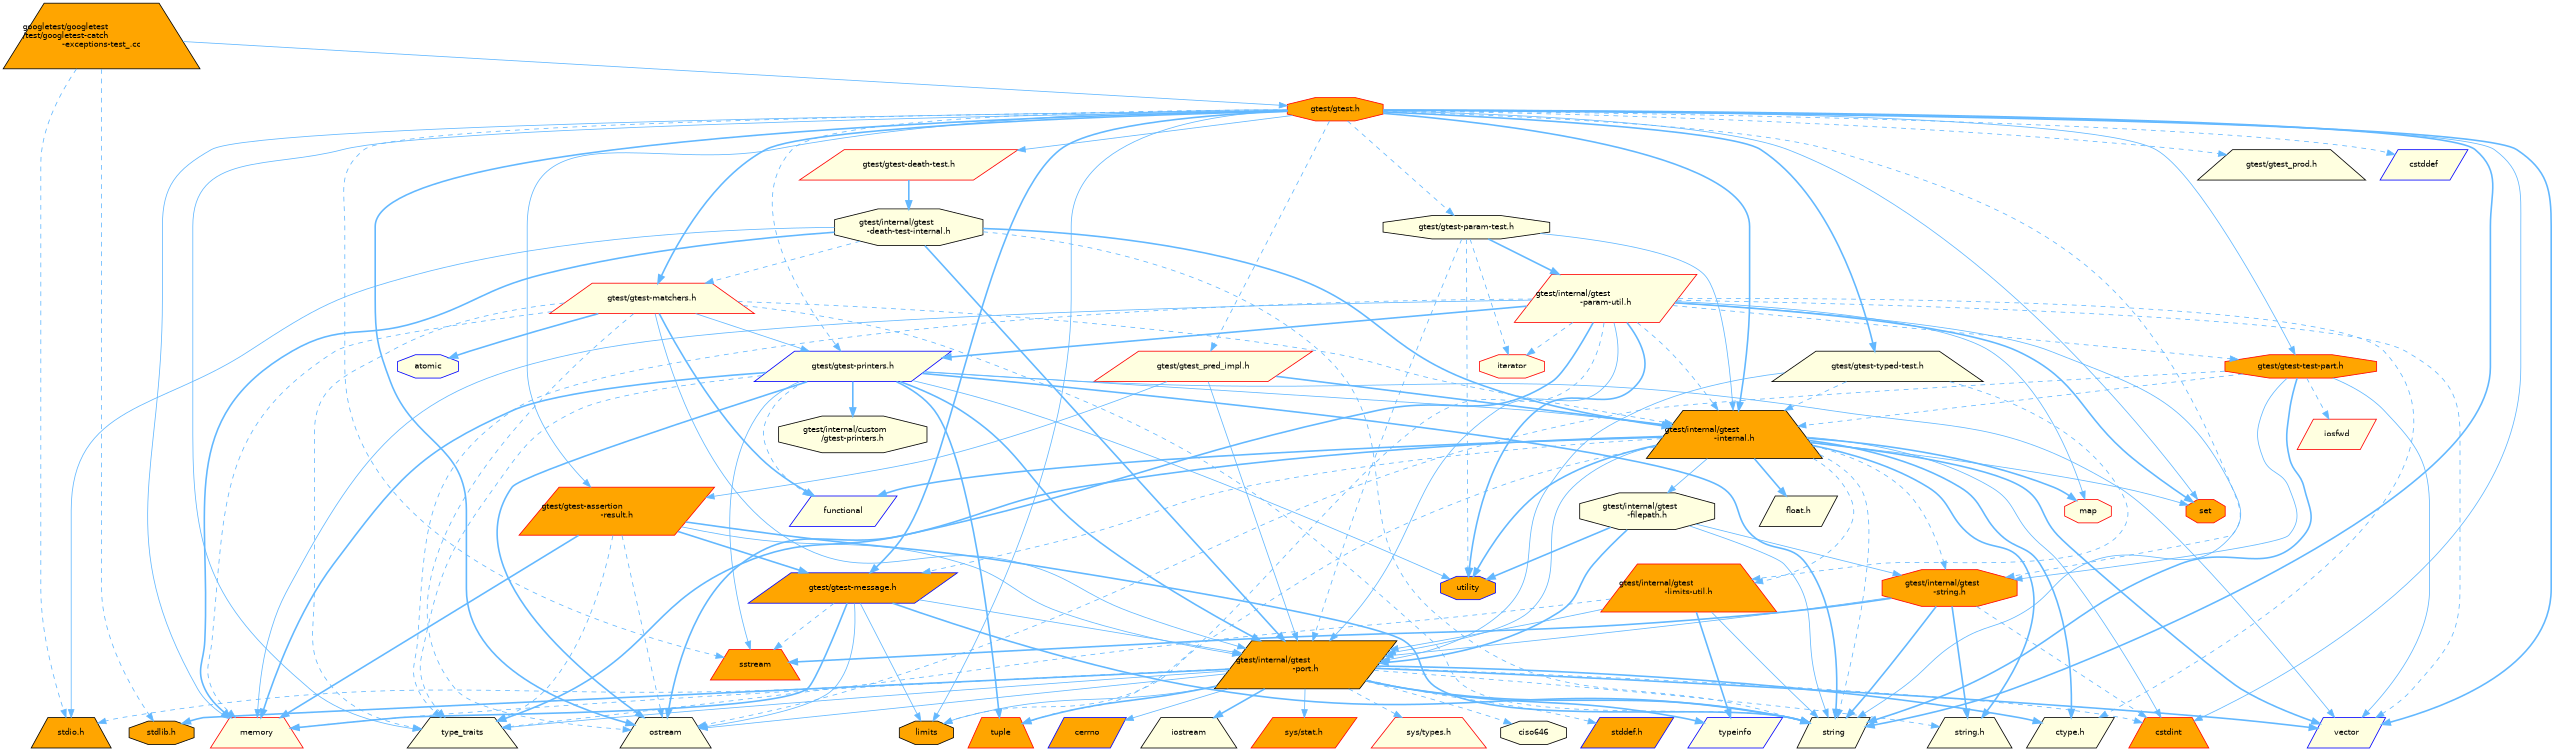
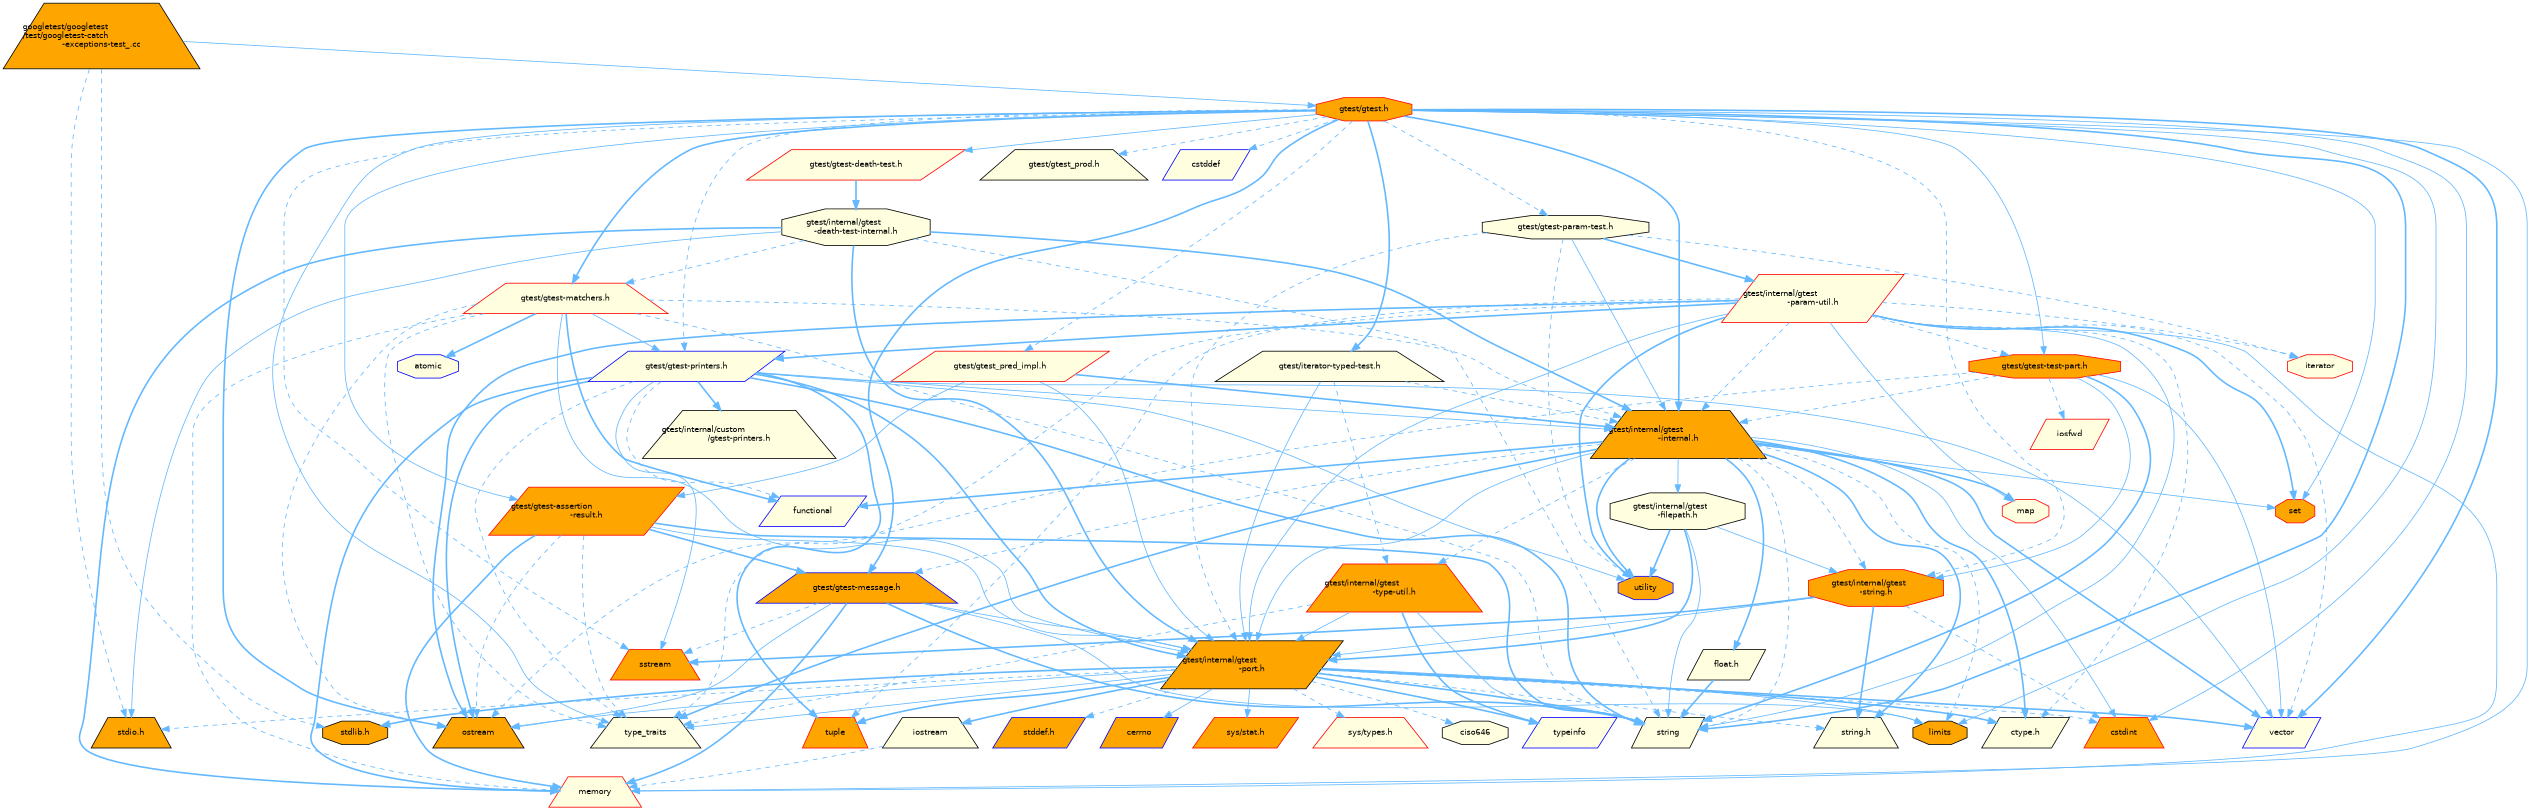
  digraph {
    node [color=black fillcolor=lightyellow fontname=Helvetica fontsize=10 shape=parallelogram style=filled]
    edge [color=steelblue1 fontname=Helvetica fontsize=10 labelfontname=Helvetica labelfontsize=10 style=bold]
    n1 [fillcolor=orange fontcolor=black height=0.2 label="googletest/googletest\l/test/googletest-catch\l-exceptions-test_.cc" shape=trapezium width=0.4]
    n2 [fillcolor=orange height=0.2 label="stdio.h" shape=trapezium width=0.4]
    n3 [fillcolor=orange height=0.2 label="stdlib.h" shape=octagon width=0.4]
    n4 [color=red fillcolor=orange height=0.2 label="gtest/gtest.h" shape=octagon width=0.4]
    n5 [color=blue height=0.2 label=cstddef width=0.4]
    n6 [color=red fillcolor=orange height=0.2 label=cstdint shape=trapezium width=0.4]
    n7 [fillcolor=orange height=0.2 label=limits shape=octagon width=0.4]
    n8 [color=red height=0.2 label=memory shape=trapezium width=0.4]
-   n9 [height=0.2 label=ostream shape=trapezium width=0.4]
+   n9 [fillcolor=orange height=0.2 label=ostream shape=trapezium width=0.4]
    n10 [color=red fillcolor=orange height=0.2 label=set shape=octagon width=0.4]
    n11 [color=red fillcolor=orange height=0.2 label=sstream shape=trapezium width=0.4]
    n12 [height=0.2 label=string width=0.4]
    n13 [height=0.2 label=type_traits shape=trapezium width=0.4]
    n14 [color=blue height=0.2 label=vector width=0.4]
    n15 [color=red fillcolor=orange height=0.2 label="gtest/gtest-assertion\l-result.h" width=0.4]
-   n16 [color=blue fillcolor=orange height=0.2 label="gtest/gtest-message.h" width=0.4]
+   n16 [color=blue fillcolor=orange height=0.2 label="gtest/gtest-message.h" shape=trapezium width=0.4]
    n17 [color=red height=0.2 label="gtest/gtest-death-test.h" width=0.4]
    n18 [color=red height=0.2 label="gtest/gtest-matchers.h" shape=trapezium width=0.4]
    n19 [color=blue height=0.2 label="gtest/gtest-printers.h" width=0.4]
    n20 [fillcolor=orange height=0.2 label="gtest/internal/gtest\l-internal.h" shape=trapezium width=0.4]
    n21 [color=red fillcolor=orange height=0.2 label="gtest/internal/gtest\l-string.h" shape=octagon width=0.4]
    n22 [height=0.2 label="gtest/gtest-param-test.h" shape=octagon width=0.4]
    n23 [color=red fillcolor=orange height=0.2 label="gtest/gtest-test-part.h" shape=octagon width=0.4]
-   n24 [height=0.2 label="gtest/gtest-typed-test.h" shape=trapezium width=0.4]
+   n24 [height=0.2 label="gtest/iterator-typed-test.h" shape=trapezium width=0.4]
    n25 [color=red height=0.2 label="gtest/gtest_pred_impl.h" width=0.4]
    n26 [height=0.2 label="gtest/gtest_prod.h" shape=trapezium width=0.4]
    n27 [fillcolor=orange height=0.2 label="gtest/internal/gtest\l-port.h" width=0.4]
    n28 [height=0.2 label="gtest/internal/gtest\l-death-test-internal.h" shape=octagon width=0.4]
    n29 [color=blue height=0.2 label=atomic shape=octagon width=0.4]
    n30 [color=blue height=0.2 label=functional width=0.4]
    n31 [color=red fillcolor=orange height=0.2 label=tuple shape=trapezium width=0.4]
    n32 [color=blue fillcolor=orange height=0.2 label=utility shape=octagon width=0.4]
-   n33 [height=0.2 label="gtest/internal/custom\l/gtest-printers.h" shape=octagon width=0.4]
+   n33 [height=0.2 label="gtest/internal/custom\l/gtest-printers.h" shape=trapezium width=0.4]
    n34 [height=0.2 label="ctype.h" width=0.4]
    n35 [height=0.2 label="string.h" shape=trapezium width=0.4]
    n36 [height=0.2 label="float.h" width=0.4]
    n37 [color=red height=0.2 label=map shape=octagon width=0.4]
    n38 [height=0.2 label="gtest/internal/gtest\l-filepath.h" shape=octagon width=0.4]
-   n39 [color=red fillcolor=orange height=0.2 label="gtest/internal/gtest\l-limits-util.h" shape=trapezium width=0.4]
+   n39 [color=red fillcolor=orange height=0.2 label="gtest/internal/gtest\l-type-util.h" shape=trapezium width=0.4]
    n40 [color=red height=0.2 label=iterator shape=octagon width=0.4]
    n41 [color=red height=0.2 label="gtest/internal/gtest\l-param-util.h" width=0.4]
    n42 [color=red height=0.2 label=iosfwd width=0.4]
    n43 [height=0.2 label=ciso646 shape=octagon width=0.4]
    n44 [color=blue fillcolor=orange height=0.2 label="stddef.h" width=0.4]
    n45 [color=blue fillcolor=orange height=0.2 label=cerrno width=0.4]
    n46 [height=0.2 label=iostream shape=trapezium width=0.4]
    n47 [color=red fillcolor=orange height=0.2 label="sys/stat.h" width=0.4]
    n48 [color=red height=0.2 label="sys/types.h" shape=trapezium width=0.4]
    n49 [color=blue height=0.2 label=typeinfo width=0.4]
    n1 -> n2 [style=dashed]
    n1 -> n3 [style=dashed]
    n1 -> n4 [style=solid]
    n4 -> n5 [style=dashed]
    n4 -> n6 [style=solid]
    n4 -> n7 [style=solid]
    n4 -> n8 [style=solid]
    n4 -> n9
    n4 -> n10 [style=solid]
    n4 -> n11 [style=dashed]
    n4 -> n12
    n4 -> n13 [style=solid]
    n4 -> n14
    n4 -> n15 [style=solid]
    n4 -> n16
    n4 -> n17 [style=solid]
    n4 -> n18
    n4 -> n19 [style=dashed]
    n4 -> n20
    n4 -> n21 [style=dashed]
    n4 -> n22 [style=dashed]
    n4 -> n23 [style=solid]
    n4 -> n24
    n4 -> n25 [style=dashed]
    n4 -> n26 [style=dashed]
    n15 -> n8
    n15 -> n9 [style=dashed]
    n15 -> n12
    n15 -> n13 [style=dashed]
    n15 -> n16
    n15 -> n27 [style=solid]
    n16 -> n7 [style=solid]
    n16 -> n8
    n16 -> n9 [style=solid]
    n16 -> n11 [style=dashed]
    n16 -> n12
    n16 -> n27 [style=solid]
    n17 -> n28
    n18 -> n8 [style=dashed]
    n18 -> n9 [style=dashed]
    n18 -> n12 [style=dashed]
    n18 -> n13 [style=dashed]
    n18 -> n19 [style=solid]
    n18 -> n20 [style=dashed]
    n18 -> n27 [style=solid]
    n18 -> n29
    n18 -> n30
    n19 -> n8
    n19 -> n9
    n19 -> n11 [style=solid]
    n19 -> n12
    n19 -> n13 [style=dashed]
    n19 -> n14 [style=solid]
    n19 -> n20 [style=solid]
    n19 -> n27
    n19 -> n30 [style=dashed]
    n19 -> n31
    n19 -> n32 [style=solid]
    n19 -> n33
    n20 -> n6 [style=solid]
    n20 -> n7 [style=dashed]
    n20 -> n10 [style=solid]
    n20 -> n12 [style=dashed]
    n20 -> n13
    n20 -> n14
    n20 -> n16 [style=dashed]
    n20 -> n21 [style=dashed]
    n20 -> n27 [style=solid]
    n20 -> n30
    n20 -> n32
    n20 -> n34
    n20 -> n35
    n20 -> n36
    n20 -> n37
    n20 -> n38 [style=solid]
    n20 -> n39 [style=dashed]
    n21 -> n6 [style=dashed]
    n21 -> n11
-   n21 -> n12
+   n36 -> n12
    n21 -> n27 [style=solid]
    n21 -> n35
    n22 -> n20 [style=solid]
    n22 -> n27 [style=dashed]
    n22 -> n32 [style=dashed]
    n22 -> n40 [style=dashed]
    n22 -> n41
    n23 -> n9 [style=dashed]
    n23 -> n12
    n23 -> n14 [style=solid]
    n23 -> n20 [style=dashed]
    n23 -> n21 [style=solid]
    n23 -> n42 [style=dashed]
    n24 -> n20 [style=dashed]
    n24 -> n27 [style=solid]
    n24 -> n39 [style=dashed]
    n25 -> n15 [style=solid]
    n25 -> n20
    n25 -> n27 [style=solid]
    n27 -> n2 [style=dashed]
    n27 -> n3
    n27 -> n6 [style=dashed]
    n27 -> n7 [style=solid]
-   n27 -> n8 [style=dashed]
+   n46 -> n8 [style=dashed]
    n27 -> n9 [style=solid]
    n27 -> n12
    n27 -> n13 [style=solid]
    n27 -> n14
    n27 -> n31
    n27 -> n34
    n27 -> n35 [style=dashed]
    n27 -> n43 [style=dashed]
    n27 -> n44 [style=dashed]
    n27 -> n45 [style=solid]
    n27 -> n46
    n27 -> n47 [style=solid]
    n27 -> n48 [style=dashed]
    n27 -> n49
    n28 -> n2 [style=solid]
    n28 -> n8
    n28 -> n12 [style=dashed]
    n28 -> n18 [style=dashed]
    n28 -> n20
    n28 -> n27
    n38 -> n12 [style=solid]
    n38 -> n21 [style=solid]
    n38 -> n27
    n38 -> n32
    n39 -> n12 [style=solid]
    n39 -> n13 [style=dashed]
    n39 -> n27 [style=solid]
    n39 -> n49
    n41 -> n8 [style=solid]
    n41 -> n9
    n41 -> n10
    n41 -> n12 [style=solid]
    n41 -> n13 [style=dashed]
    n41 -> n14 [style=dashed]
    n41 -> n19
    n41 -> n20 [style=dashed]
    n41 -> n23 [style=dashed]
    n41 -> n27 [style=solid]
    n41 -> n31 [style=dashed]
    n41 -> n32
    n41 -> n34 [style=dashed]
    n41 -> n37 [style=solid]
    n41 -> n40 [style=dashed]
  }
